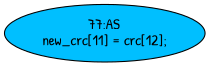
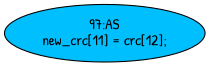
  strict digraph {
    fontname="Patrick Hand"
-   n1 [ast="<pyverilog.vparser.ast.Assign object at 0x7f1e241dfc50>" def_var="['new_crc']" fillcolor=deepskyblue label="77:AS\nnew_crc[11] = crc[12];" statements="[]" style=filled typ=Assign use_var="['crc']" fontname="Patrick Hand"]
+   n1 [ast="<pyverilog.vparser.ast.Assign object at 0x7f1e241dfc50>" def_var="['new_crc']" fillcolor=deepskyblue label="97:AS\nnew_crc[11] = crc[12];" statements="[]" style=filled typ=Assign use_var="['crc']" fontname="Patrick Hand"]
  }
